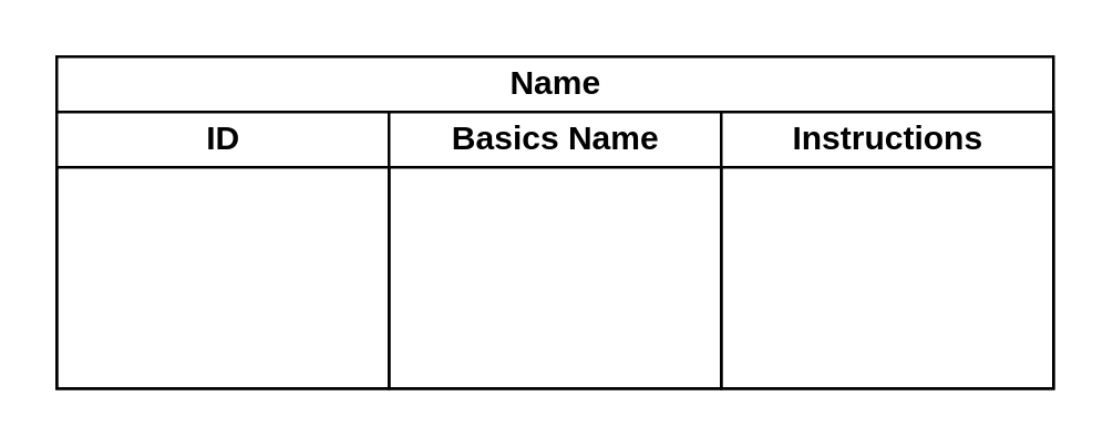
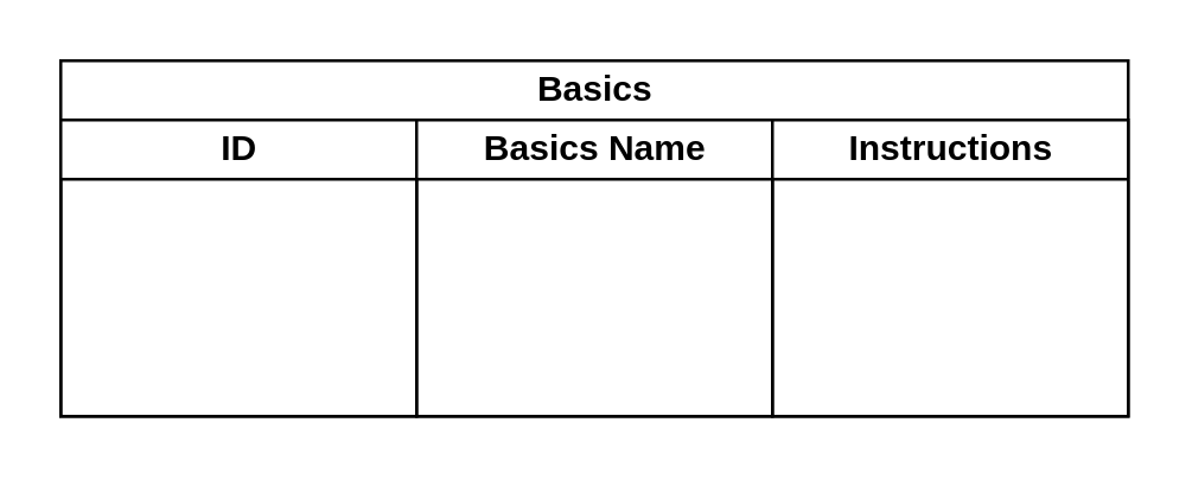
  <mxCell id="0" />
  <mxCell id="1" parent="0" />
- <mxCell id="2" value="Name" style="swimlane;html=1;childLayout=stackLayout;resizeParent=1;resizeParentMax=0;startSize=20;" vertex="1" parent="1"><mxGeometry x="20" y="20" width="360" height="120" as="geometry" /></mxCell>
+ <mxCell id="2" value="Basics" style="swimlane;html=1;childLayout=stackLayout;resizeParent=1;resizeParentMax=0;startSize=20;" vertex="1" parent="1"><mxGeometry x="20" y="20" width="360" height="120" as="geometry" /></mxCell>
  <mxCell id="3" value="ID" style="swimlane;html=1;startSize=20;" vertex="1" parent="2"><mxGeometry y="20" width="120" height="100" as="geometry" /></mxCell>
  <mxCell id="4" value="Basics Name" style="swimlane;html=1;startSize=20;" vertex="1" parent="2"><mxGeometry x="120" y="20" width="120" height="100" as="geometry" /></mxCell>
  <mxCell id="5" value="Instructions" style="swimlane;html=1;startSize=20;" vertex="1" parent="2"><mxGeometry x="240" y="20" width="120" height="100" as="geometry" /></mxCell>
